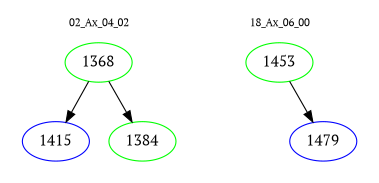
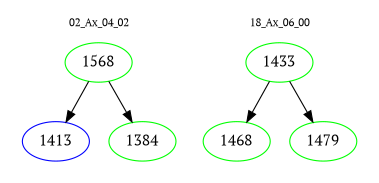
  digraph {
    fontname="PT Serif"
    node [color=green fontname="PT Serif"]
    edge [color=black fontname="PT Serif"]
-   n1 [label=1368]
-   n2 [color=blue label=1415]
+   n1 [label=1568]
+   n2 [color=blue label=1413]
    n3 [label=1384]
-   n4 [label=1453]
-   n6 [color=blue label=1479]
+   n4 [label=1433]
+   n5 [label=1468]
+   n6 [label=1479]
    subgraph cluster_1 {
      color=white
      fontsize=10
      label="02_Ax_04_02"
      n1
      n2
      n3
    }
    subgraph cluster_2 {
      color=white
      fontsize=10
      label="18_Ax_06_00"
      n4
+     n5
      n6
    }
    n1 -> n2
    n1 -> n3
+   n4 -> n5
    n4 -> n6
  }
